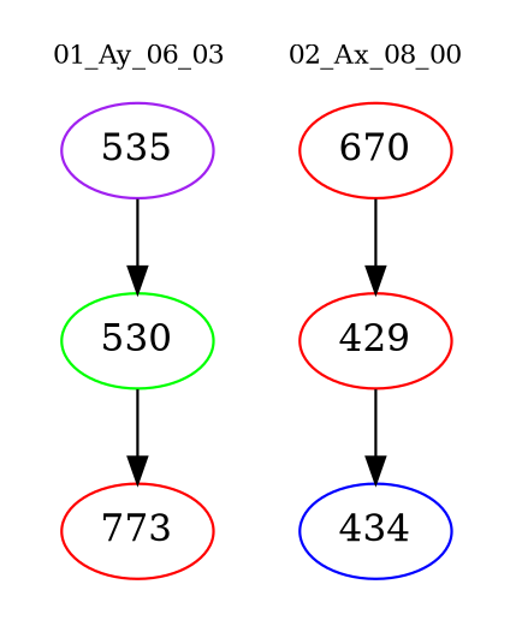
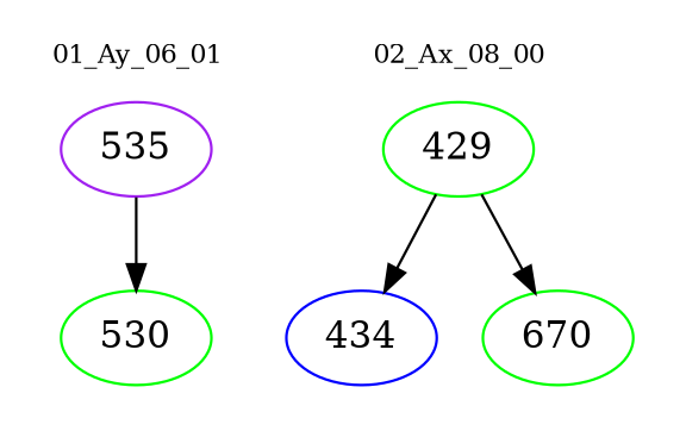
  digraph {
    node [color=green]
    edge [color=black]
    n1 [label=530]
    n2 [color=purple label=535]
-   n3 [color=red label=773]
-   n4 [color=red label=429]
+   n4 [label=429]
    n5 [color=blue label=434]
-   n6 [color=red label=670]
+   n6 [label=670]
    subgraph cluster_1 {
      color=white
      fontsize=10
-     label="01_Ay_06_03"
+     label="01_Ay_06_01"
      n1
      n2
-     n3
    }
    subgraph cluster_2 {
      color=white
      fontsize=10
      label="02_Ax_08_00"
      n4
      n5
      n6
    }
-   n1 -> n3
    n2 -> n1
    n4 -> n5
-   n6 -> n4
+   n4 -> n6
  }
